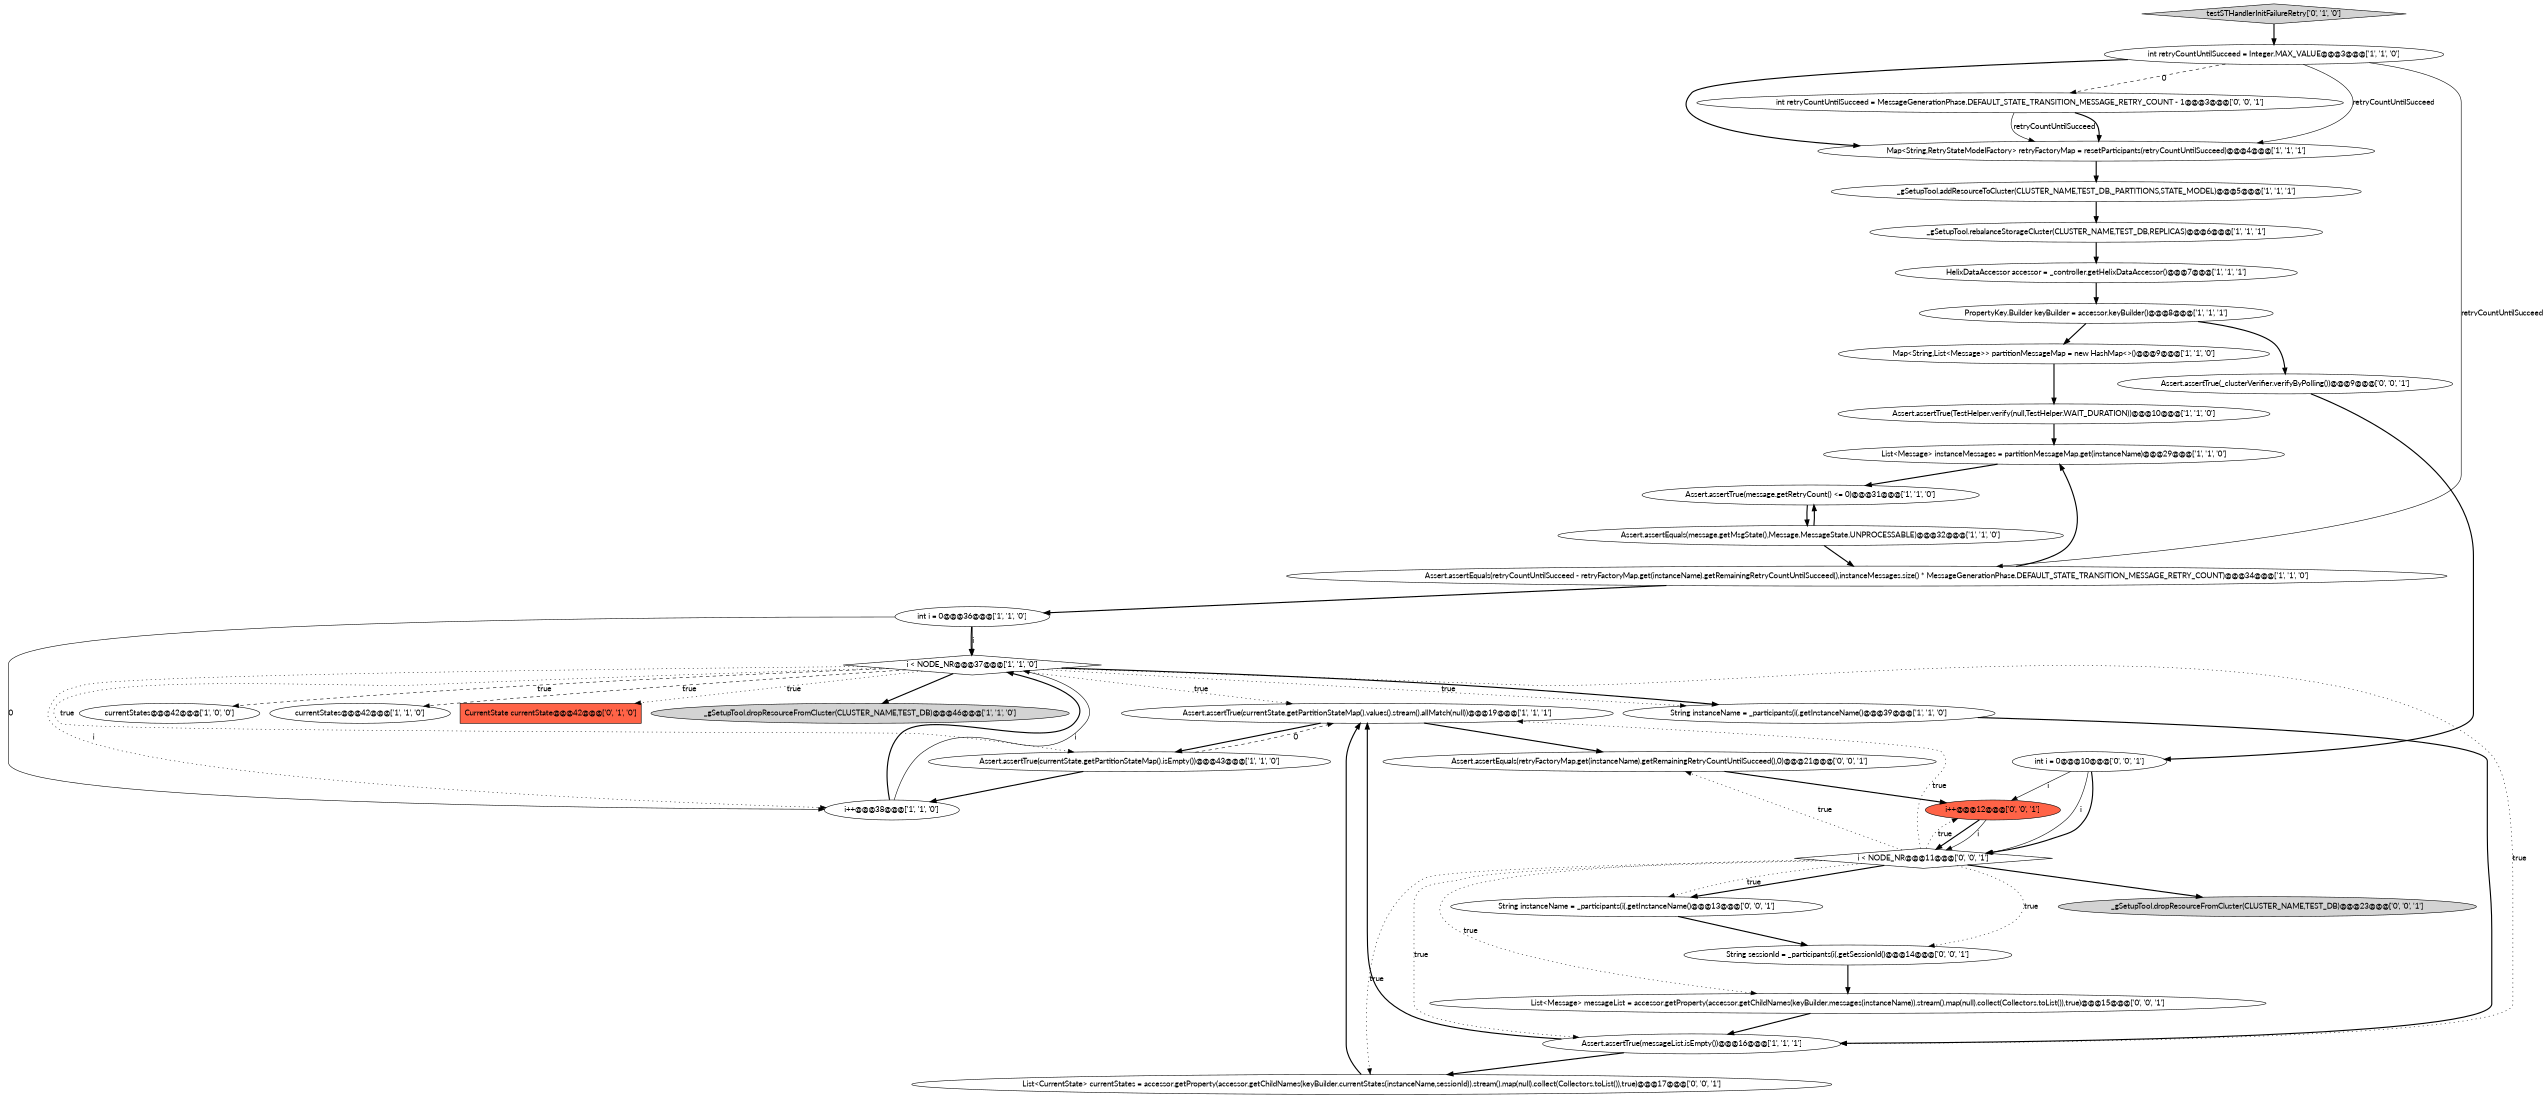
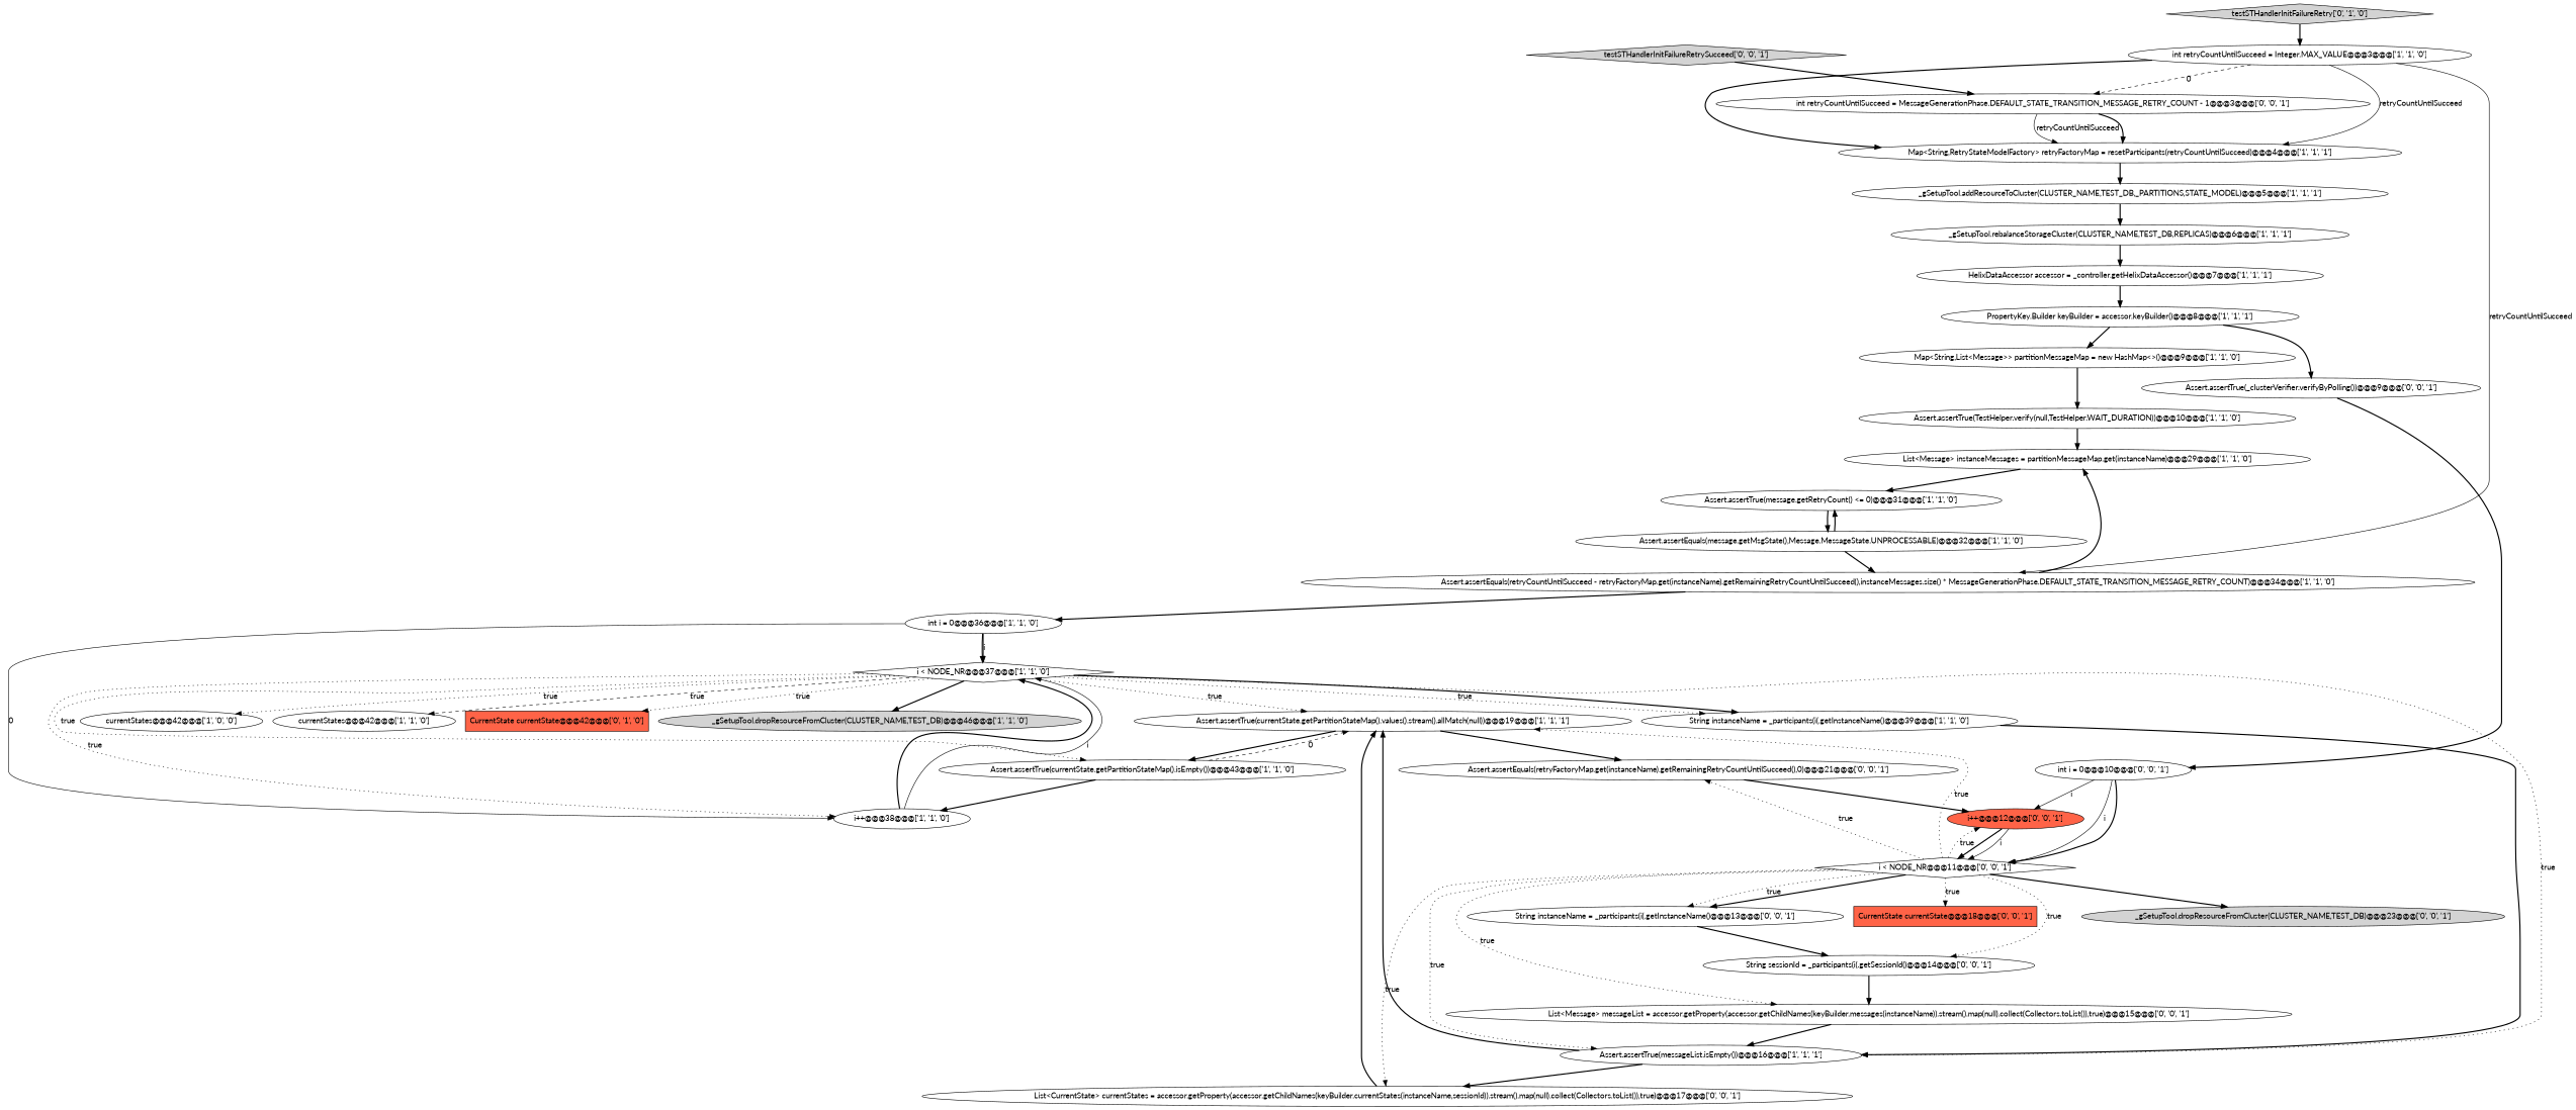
  digraph {
    fontname=Lato
    node [fillcolor=white fontname=Lato shape=ellipse style=filled]
    edge [fontname=Lato style=bold]
    n1 [label="Map<String,List<Message>> partitionMessageMap = new HashMap<>()@@@9@@@['1', '1', '0']"]
    n2 [label="Assert.assertTrue(TestHelper.verify(null,TestHelper.WAIT_DURATION))@@@10@@@['1', '1', '0']"]
    n3 [label="List<Message> instanceMessages = partitionMessageMap.get(instanceName)@@@29@@@['1', '1', '0']"]
    n4 [label="i < NODE_NR@@@11@@@['0', '0', '1']" shape=diamond]
    n5 [label="String sessionId = _participants(i(.getSessionId()@@@14@@@['0', '0', '1']"]
    n6 [fillcolor=lightgray label="_gSetupTool.dropResourceFromCluster(CLUSTER_NAME,TEST_DB)@@@23@@@['0', '0', '1']"]
    n7 [label="Assert.assertEquals(retryFactoryMap.get(instanceName).getRemainingRetryCountUntilSucceed(),0)@@@21@@@['0', '0', '1']"]
    n8 [label="String instanceName = _participants(i(.getInstanceName()@@@13@@@['0', '0', '1']"]
    n9 [label="List<CurrentState> currentStates = accessor.getProperty(accessor.getChildNames(keyBuilder.currentStates(instanceName,sessionId)).stream().map(null).collect(Collectors.toList()),true)@@@17@@@['0', '0', '1']"]
    n10 [label="Assert.assertTrue(currentState.getPartitionStateMap().values().stream().allMatch(null))@@@19@@@['1', '1', '1']"]
    n11 [label="Assert.assertTrue(messageList.isEmpty())@@@16@@@['1', '1', '1']"]
    n12 [fillcolor=tomato label="i++@@@12@@@['0', '0', '1']"]
+   n13 [fillcolor=tomato label="CurrentState currentState@@@18@@@['0', '0', '1']" shape=box]
    n14 [label="List<Message> messageList = accessor.getProperty(accessor.getChildNames(keyBuilder.messages(instanceName)).stream().map(null).collect(Collectors.toList()),true)@@@15@@@['0', '0', '1']"]
    n15 [label="Assert.assertTrue(currentState.getPartitionStateMap().isEmpty())@@@43@@@['1', '1', '0']"]
    n16 [label="currentStates@@@42@@@['1', '0', '0']"]
    n17 [label="_gSetupTool.rebalanceStorageCluster(CLUSTER_NAME,TEST_DB,REPLICAS)@@@6@@@['1', '1', '1']"]
    n18 [label="HelixDataAccessor accessor = _controller.getHelixDataAccessor()@@@7@@@['1', '1', '1']"]
    n19 [label="PropertyKey.Builder keyBuilder = accessor.keyBuilder()@@@8@@@['1', '1', '1']"]
    n20 [label="currentStates@@@42@@@['1', '1', '0']"]
    n21 [label="Assert.assertEquals(retryCountUntilSucceed - retryFactoryMap.get(instanceName).getRemainingRetryCountUntilSucceed(),instanceMessages.size() * MessageGenerationPhase.DEFAULT_STATE_TRANSITION_MESSAGE_RETRY_COUNT)@@@34@@@['1', '1', '0']"]
    n22 [label="int i = 0@@@36@@@['1', '1', '0']"]
    n23 [label="i < NODE_NR@@@37@@@['1', '1', '0']" shape=diamond]
    n24 [label="i++@@@38@@@['1', '1', '0']"]
    n25 [label="Assert.assertTrue(message.getRetryCount() <= 0)@@@31@@@['1', '1', '0']"]
    n26 [fillcolor=tomato label="CurrentState currentState@@@42@@@['0', '1', '0']" shape=box]
    n27 [fillcolor=lightgray label="_gSetupTool.dropResourceFromCluster(CLUSTER_NAME,TEST_DB)@@@46@@@['1', '1', '0']"]
    n28 [label="String instanceName = _participants(i(.getInstanceName()@@@39@@@['1', '1', '0']"]
    n29 [label="int retryCountUntilSucceed = MessageGenerationPhase.DEFAULT_STATE_TRANSITION_MESSAGE_RETRY_COUNT - 1@@@3@@@['0', '0', '1']"]
    n30 [label="Map<String,RetryStateModelFactory> retryFactoryMap = resetParticipants(retryCountUntilSucceed)@@@4@@@['1', '1', '1']"]
    n31 [label="_gSetupTool.addResourceToCluster(CLUSTER_NAME,TEST_DB,_PARTITIONS,STATE_MODEL)@@@5@@@['1', '1', '1']"]
    n32 [label="Assert.assertTrue(_clusterVerifier.verifyByPolling())@@@9@@@['0', '0', '1']"]
    n33 [label="int i = 0@@@10@@@['0', '0', '1']"]
    n34 [fillcolor=lightgray label="testSTHandlerInitFailureRetry['0', '1', '0']" shape=diamond]
    n35 [label="int retryCountUntilSucceed = Integer.MAX_VALUE@@@3@@@['1', '1', '0']"]
    n36 [label="Assert.assertEquals(message.getMsgState(),Message.MessageState.UNPROCESSABLE)@@@32@@@['1', '1', '0']"]
+   n37 [fillcolor=lightgray label="testSTHandlerInitFailureRetrySucceed['0', '0', '1']" shape=diamond]
    n1 -> n2
    n2 -> n3
    n3 -> n25
    n4 -> n5 [label=true style=dotted]
    n4 -> n6
    n4 -> n7 [label=true style=dotted]
    n4 -> n8
    n4 -> n8 [label=true style=dotted]
    n4 -> n9 [label=true style=dotted]
    n4 -> n10 [label=true style=dotted]
    n4 -> n11 [label=true style=dotted]
    n4 -> n12 [label=true style=dotted]
+   n4 -> n13 [label=true style=dotted]
    n4 -> n14 [label=true style=dotted]
    n5 -> n14
    n7 -> n12
    n8 -> n5
    n9 -> n10
    n10 -> n7
    n10 -> n15
    n11 -> n9
    n11 -> n10
    n12 -> n4 [label=i style=solid]
    n12 -> n4
    n14 -> n11
    n15 -> n10 [label=0 style=dashed]
    n15 -> n24
    n17 -> n18
    n18 -> n19
    n19 -> n1
    n19 -> n32
    n21 -> n3
    n21 -> n22
    n22 -> n23 [label=i style=solid]
    n22 -> n23
    n22 -> n24 [label=0 style=solid]
    n23 -> n10 [label=true style=dotted]
    n23 -> n11 [label=true style=dotted]
    n23 -> n15 [label=true style=dotted]
-   n23 -> n16 [label=true style=dashed]
+   n23 -> n16 [label=true style=dotted]
    n23 -> n20 [label=true style=dashed]
-   n23 -> n24 [label=i style=dotted]
+   n23 -> n24 [label=true style=dotted]
    n23 -> n26 [label=true style=dotted]
    n23 -> n27
    n23 -> n28 [label=true style=dotted]
    n23 -> n28
    n24 -> n23
    n24 -> n23 [label=i style=solid]
    n25 -> n36
    n28 -> n11
    n29 -> n30 [label=retryCountUntilSucceed style=solid]
    n29 -> n30
    n30 -> n31
    n31 -> n17
    n32 -> n33
    n33 -> n4 [label=i style=solid]
    n33 -> n4
    n33 -> n12 [label=i style=solid]
    n34 -> n35
    n35 -> n21 [label=retryCountUntilSucceed style=solid]
    n35 -> n29 [label=0 style=dashed]
    n35 -> n30 [label=retryCountUntilSucceed style=solid]
    n35 -> n30
    n36 -> n21
    n36 -> n25
+   n37 -> n29
  }
